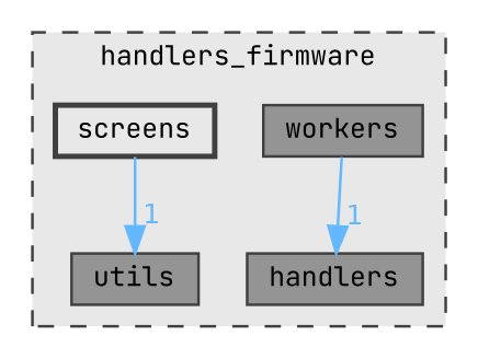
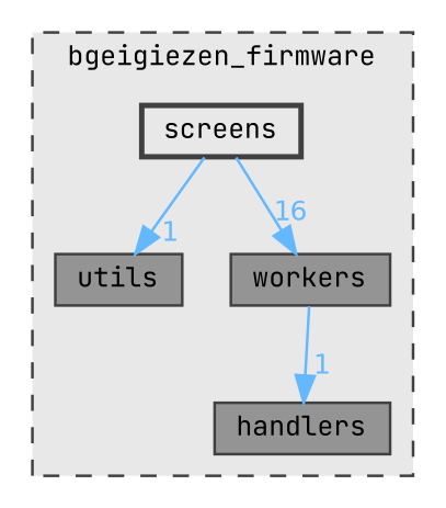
  digraph {
    compound=true
    fontname="JetBrains Mono"
    node [color=grey25 fillcolor="#949494" fontname="JetBrains Mono" fontsize=10 shape=box style=filled]
    edge [color=steelblue1 fontcolor=steelblue1 fontname="JetBrains Mono" fontsize=10 headlabel=1 labeldistance=1.5 labelfontname=Helvetica labelfontsize=10]
    n1 [height=0.2 label=handlers width=0.4]
    n2 [height=0.2 label=utils width=0.4]
    n3 [height=0.2 label=workers width=0.4]
    n4 [fillcolor="#e8e8e8" height=0.2 label=screens style="filled,bold" width=0.4]
    subgraph cluster_1 {
      bgcolor="#e8e8e8"
      fontsize=10
-     label=handlers_firmware
+     label=bgeigiezen_firmware
      pencolor=grey25
      style="filled,dashed"
      n1
      n2
      n3
      n4
    }
    n3 -> n1
    n4 -> n2
+   n4 -> n3 [headlabel=16]
  }
